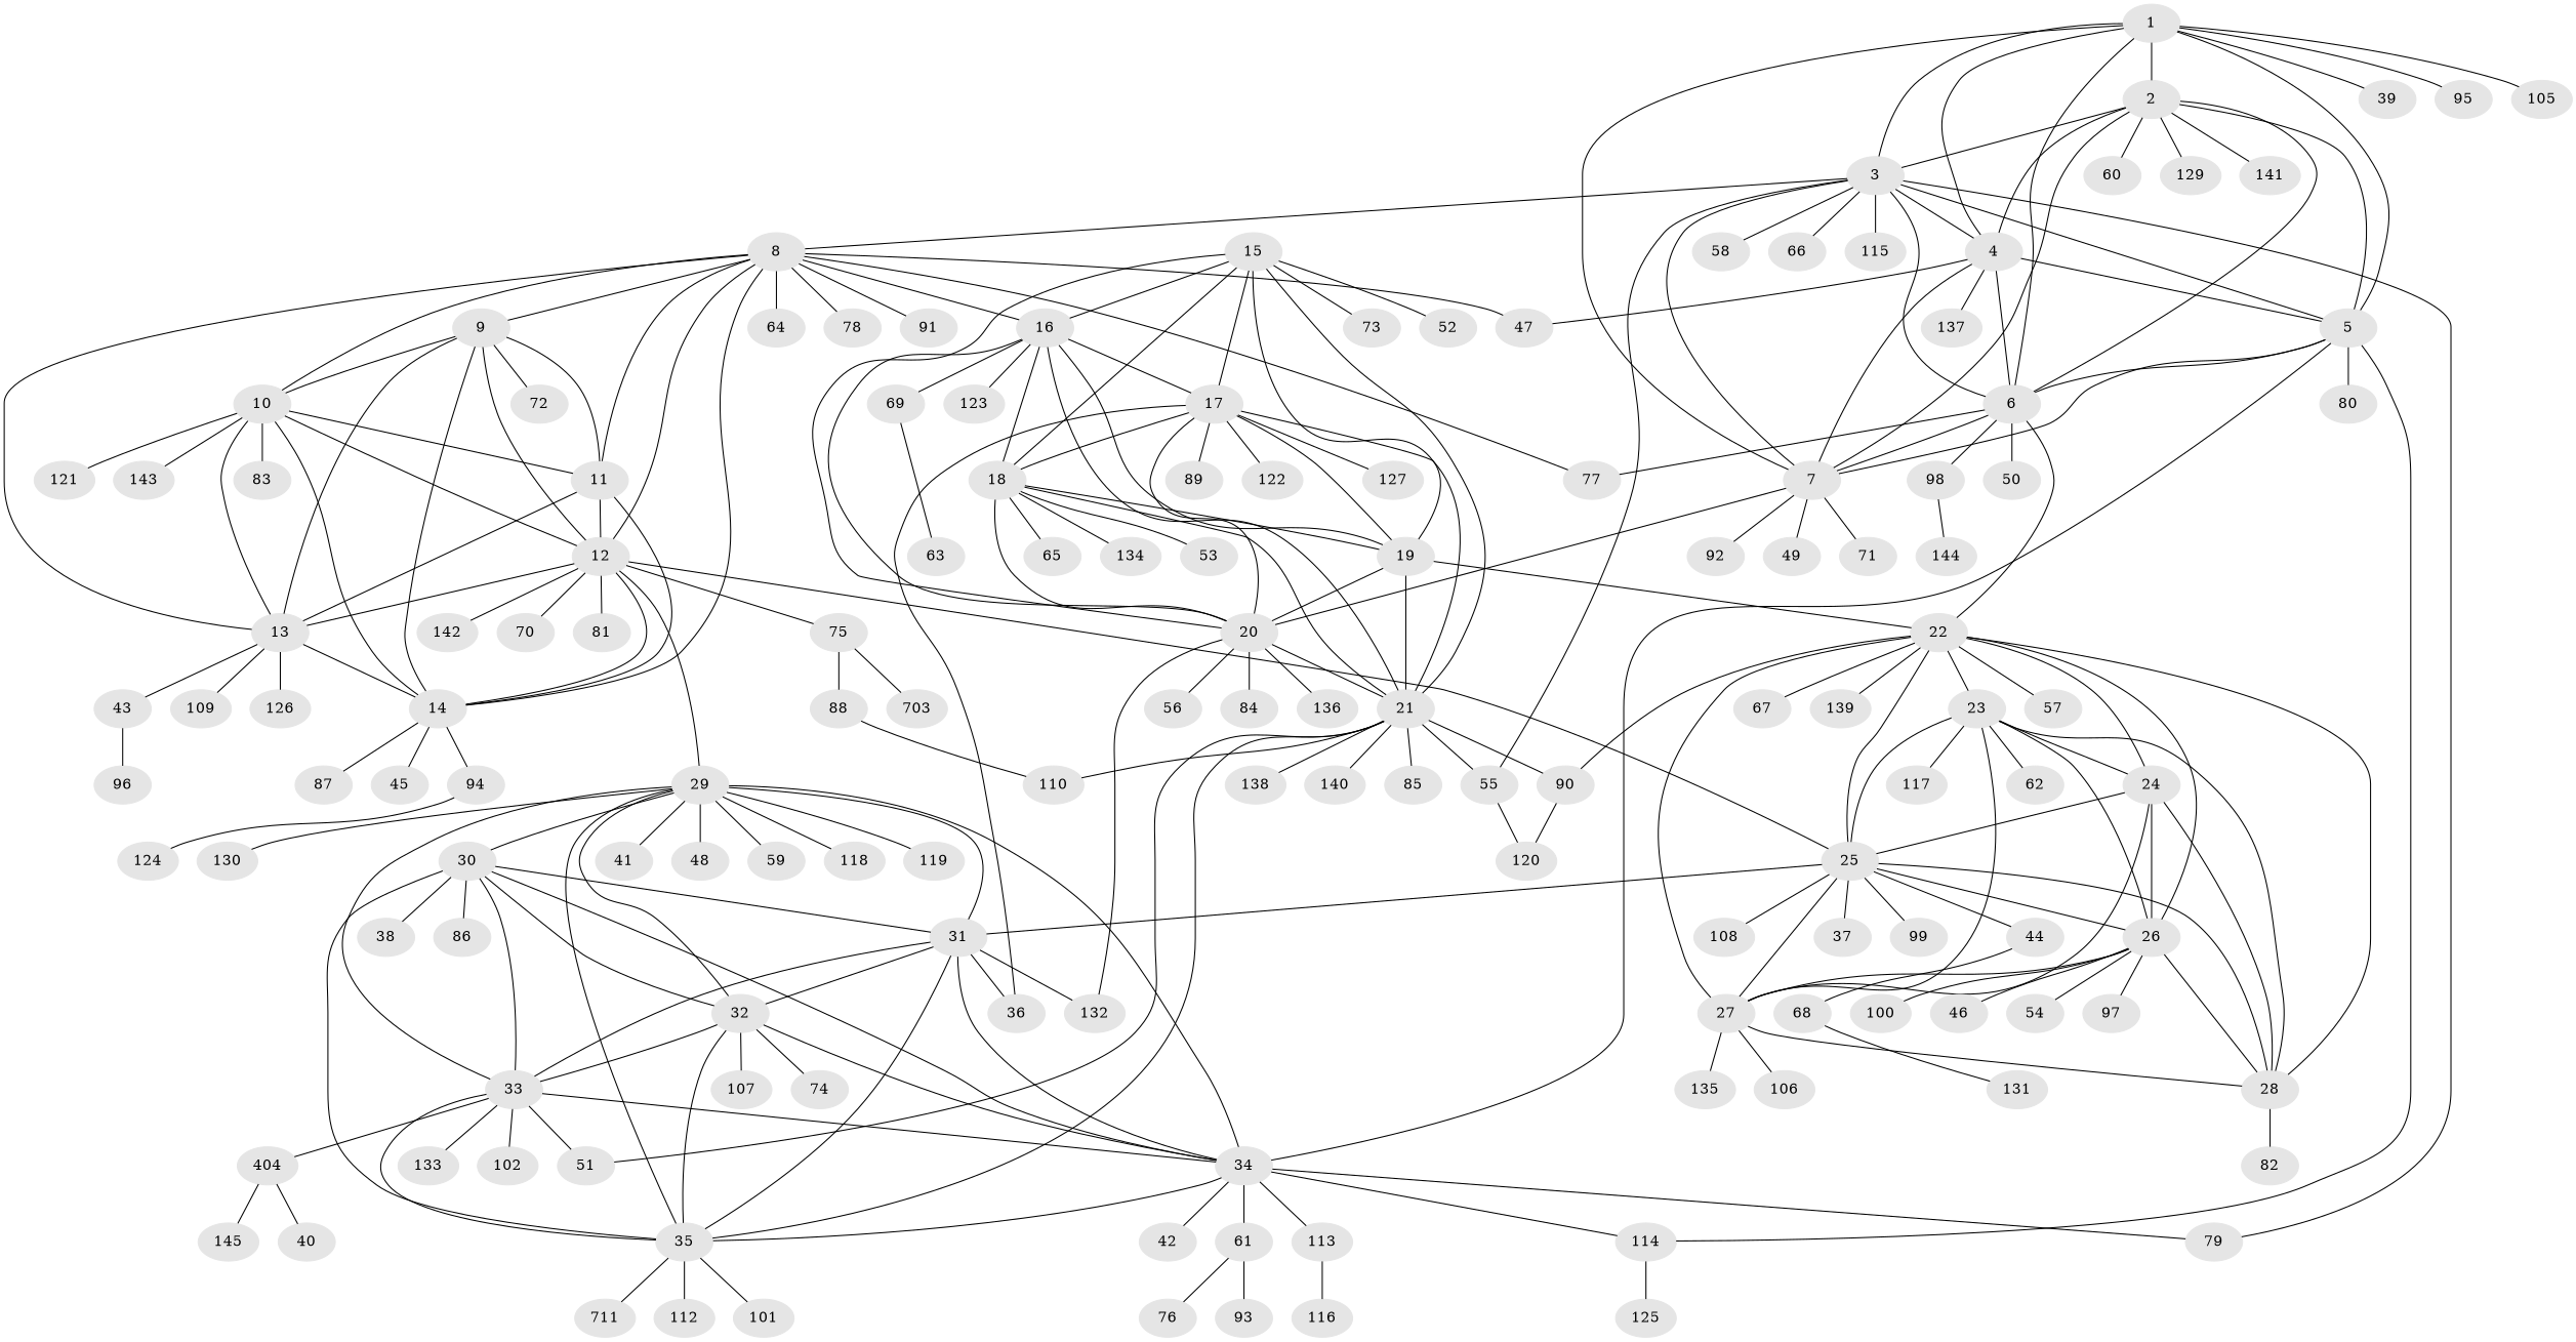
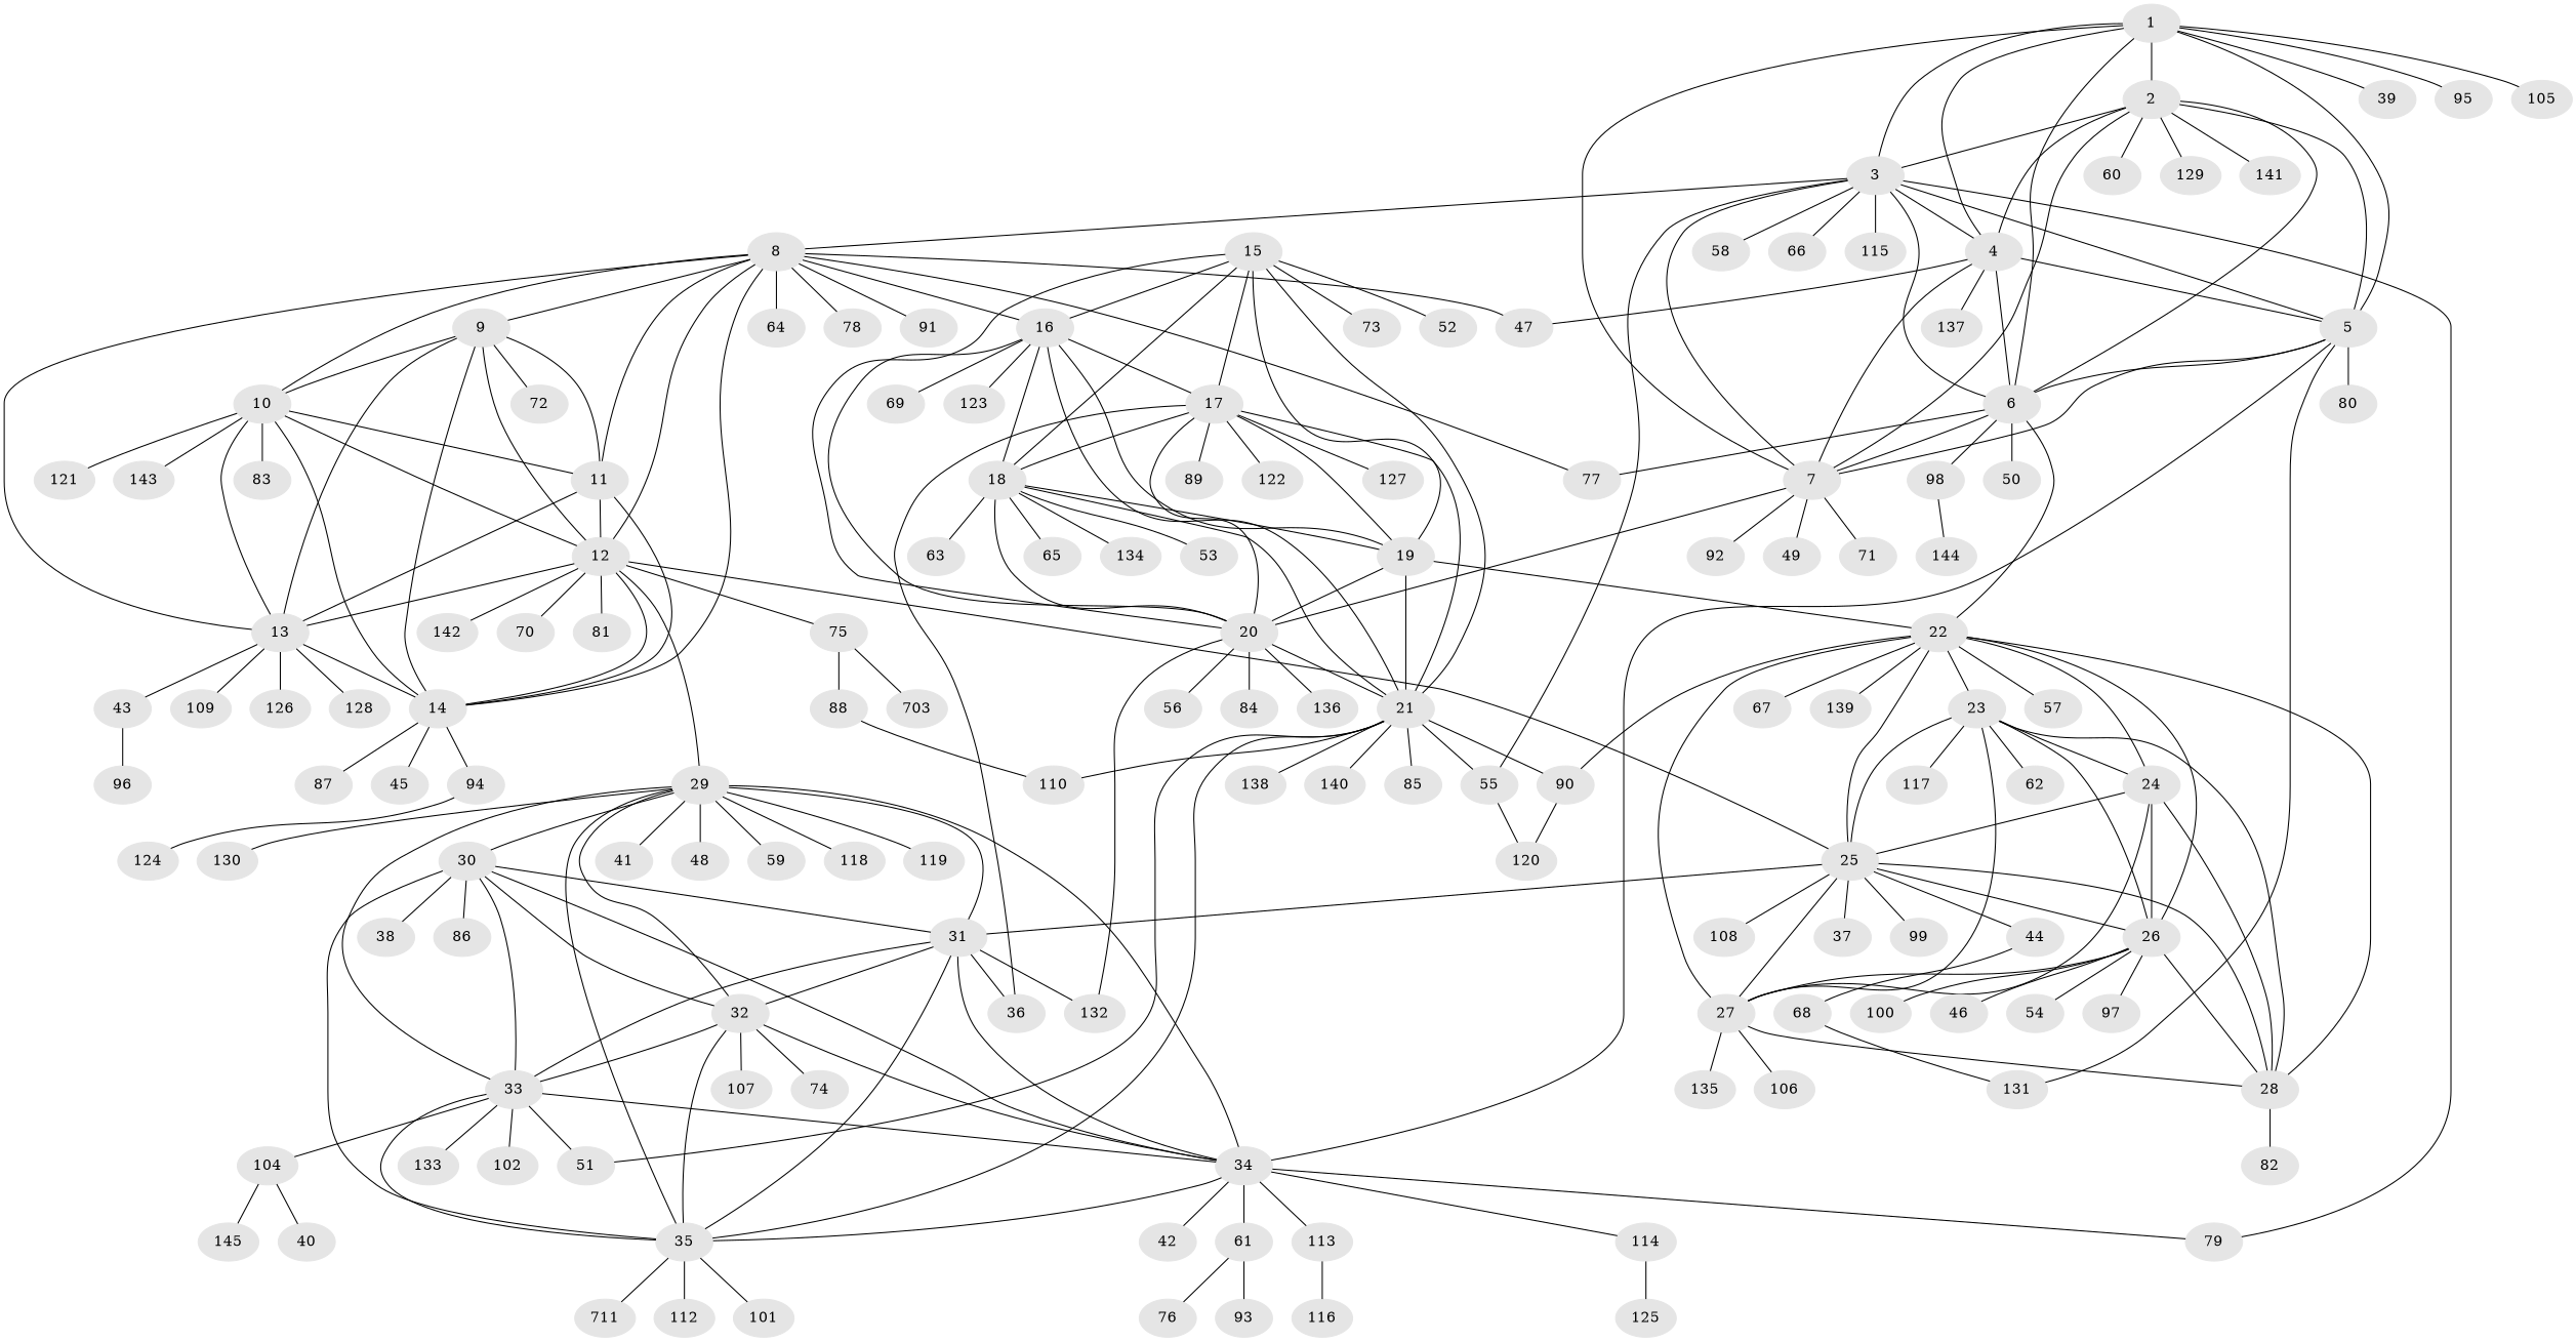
  graph {
    node [color=gray90 style=filled]
    1
    2
    3
    4
    5
    6
    7
    39
    95
    105
    60
    129
    141
    8
    55
    58
    66
    79
    115
    47
    137
    34
    80
    114
    22
    50
    77
    98
    20
    49
    71
    92
    9
    10
    11
    12
    13
    14
    16
    64
    78
    91
    120
    35
    42
    61
    113
    125
    25
    23
    24
    26
    27
    28
    57
    67
    90
    139
    144
    21
    56
    84
    132
    136
    72
    83
    121
    143
    29
    70
    75
    81
    142
    43
    109
    126
+   128
    45
    87
    94
    17
    18
    19
    69
    123
    31
    37
    44
    99
    108
    30
    32
    33
    41
    48
    59
    118
    119
    130
    n100 [label=703]
    88
    96
    124
    15
    52
    73
    36
    89
    122
    127
    53
    63
    65
    134
    51
    85
    110
    138
    140
    101
    n121 [label=711]
    112
    62
    117
    46
    54
    97
    100
    106
    135
    82
    68
    38
    86
    74
    107
    102
-   104 [label=404]
+   104
    133
    40
    145
    76
    93
    116
    131
    1 -- 2
    1 -- 3
    1 -- 4
    1 -- 5
    1 -- 6
    1 -- 7
    1 -- 39
    1 -- 95
    1 -- 105
    2 -- 3
    2 -- 4
    2 -- 5
    2 -- 6
    2 -- 7
    2 -- 60
    2 -- 129
    2 -- 141
    3 -- 4
    3 -- 5
    3 -- 6
    3 -- 7
    3 -- 8
    3 -- 55
    3 -- 58
    3 -- 66
    3 -- 79
    3 -- 115
    4 -- 5
    4 -- 6
    4 -- 7
    4 -- 47
    4 -- 137
    5 -- 6
    5 -- 7
    5 -- 34
    5 -- 80
-   5 -- 114
+   5 -- 131
    6 -- 7
    6 -- 22
    6 -- 50
    6 -- 77
    6 -- 98
    7 -- 20
    7 -- 49
    7 -- 71
    7 -- 92
    8 -- 47
    8 -- 77
    8 -- 9
    8 -- 10
    8 -- 11
    8 -- 12
    8 -- 13
    8 -- 14
    8 -- 16
    8 -- 64
    8 -- 78
    8 -- 91
    55 -- 120
    34 -- 79
    34 -- 114
    34 -- 35
    34 -- 42
    34 -- 61
    34 -- 113
    114 -- 125
    22 -- 25
    22 -- 23
    22 -- 24
    22 -- 26
    22 -- 27
    22 -- 28
    22 -- 57
    22 -- 67
    22 -- 90
    22 -- 139
    98 -- 144
    20 -- 21
    20 -- 56
    20 -- 84
    20 -- 132
    20 -- 136
    9 -- 10
    9 -- 11
    9 -- 12
    9 -- 13
    9 -- 14
    9 -- 72
    10 -- 11
    10 -- 12
    10 -- 13
    10 -- 14
    10 -- 83
    10 -- 121
    10 -- 143
    11 -- 12
    11 -- 13
    11 -- 14
    12 -- 13
    12 -- 14
    12 -- 25
    12 -- 29
    12 -- 70
    12 -- 75
    12 -- 81
    12 -- 142
    13 -- 14
    13 -- 43
    13 -- 109
    13 -- 126
+   13 -- 128
    14 -- 45
    14 -- 87
    14 -- 94
    16 -- 20
    16 -- 21
    16 -- 17
    16 -- 18
    16 -- 19
    16 -- 69
    16 -- 123
    35 -- 101
    35 -- n121
    35 -- 112
    61 -- 76
    61 -- 93
    113 -- 116
    25 -- 26
    25 -- 27
    25 -- 28
    25 -- 31
    25 -- 37
    25 -- 44
    25 -- 99
    25 -- 108
    23 -- 25
    23 -- 24
    23 -- 26
    23 -- 27
    23 -- 28
    23 -- 62
    23 -- 117
    24 -- 25
    24 -- 26
    24 -- 27
    24 -- 28
    26 -- 27
    26 -- 28
    26 -- 46
    26 -- 54
    26 -- 97
    26 -- 100
    27 -- 28
    27 -- 106
    27 -- 135
    28 -- 82
    90 -- 120
    21 -- 55
    21 -- 35
    21 -- 90
    21 -- 51
    21 -- 85
    21 -- 110
    21 -- 138
    21 -- 140
    29 -- 34
    29 -- 35
    29 -- 31
    29 -- 30
    29 -- 32
    29 -- 33
    29 -- 41
    29 -- 48
    29 -- 59
    29 -- 118
    29 -- 119
    29 -- 130
    75 -- n100
    75 -- 88
    43 -- 96
    94 -- 124
    17 -- 20
    17 -- 21
    17 -- 18
    17 -- 19
    17 -- 36
    17 -- 89
    17 -- 122
    17 -- 127
    18 -- 20
    18 -- 21
    18 -- 19
    18 -- 53
-   69 -- 63
+   18 -- 63
    18 -- 65
    18 -- 134
    19 -- 22
    19 -- 20
    19 -- 21
    31 -- 34
    31 -- 35
    31 -- 132
    31 -- 32
    31 -- 33
    31 -- 36
    44 -- 68
    30 -- 34
    30 -- 35
    30 -- 31
    30 -- 32
    30 -- 33
    30 -- 38
    30 -- 86
    32 -- 34
    32 -- 35
    32 -- 33
    32 -- 74
    32 -- 107
    33 -- 34
    33 -- 35
    33 -- 51
    33 -- 102
    33 -- 104
    33 -- 133
    88 -- 110
    15 -- 20
    15 -- 16
    15 -- 21
    15 -- 17
    15 -- 18
    15 -- 19
    15 -- 52
    15 -- 73
    68 -- 131
    104 -- 40
    104 -- 145
  }
